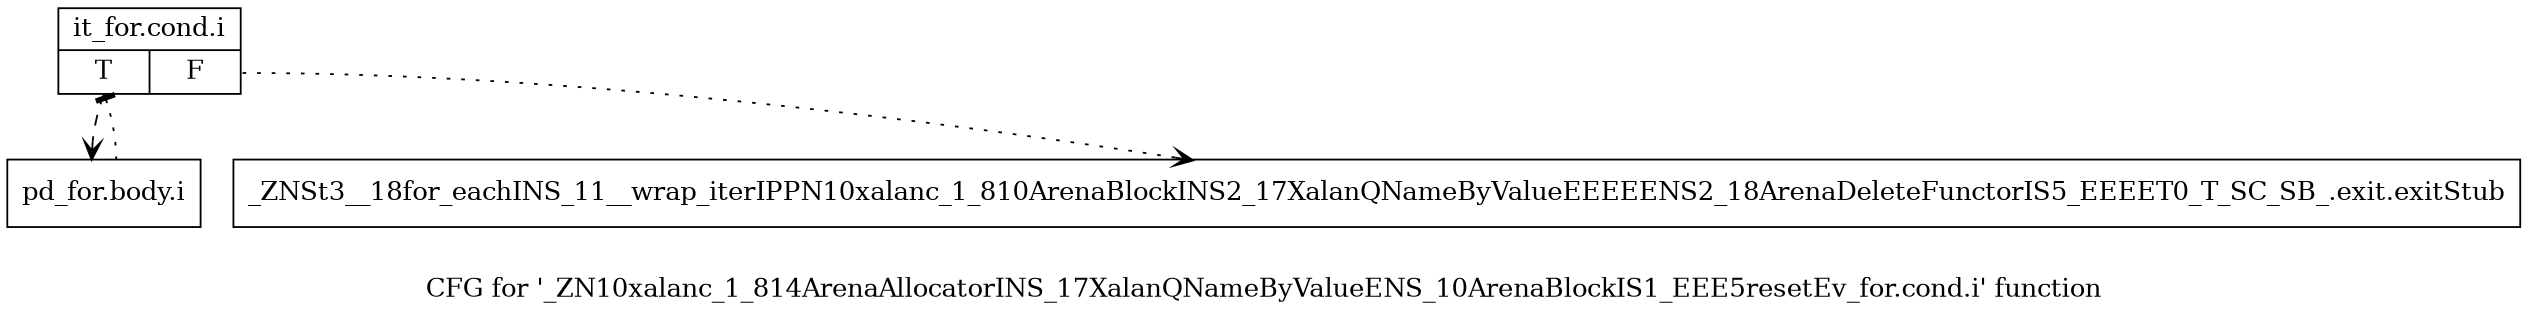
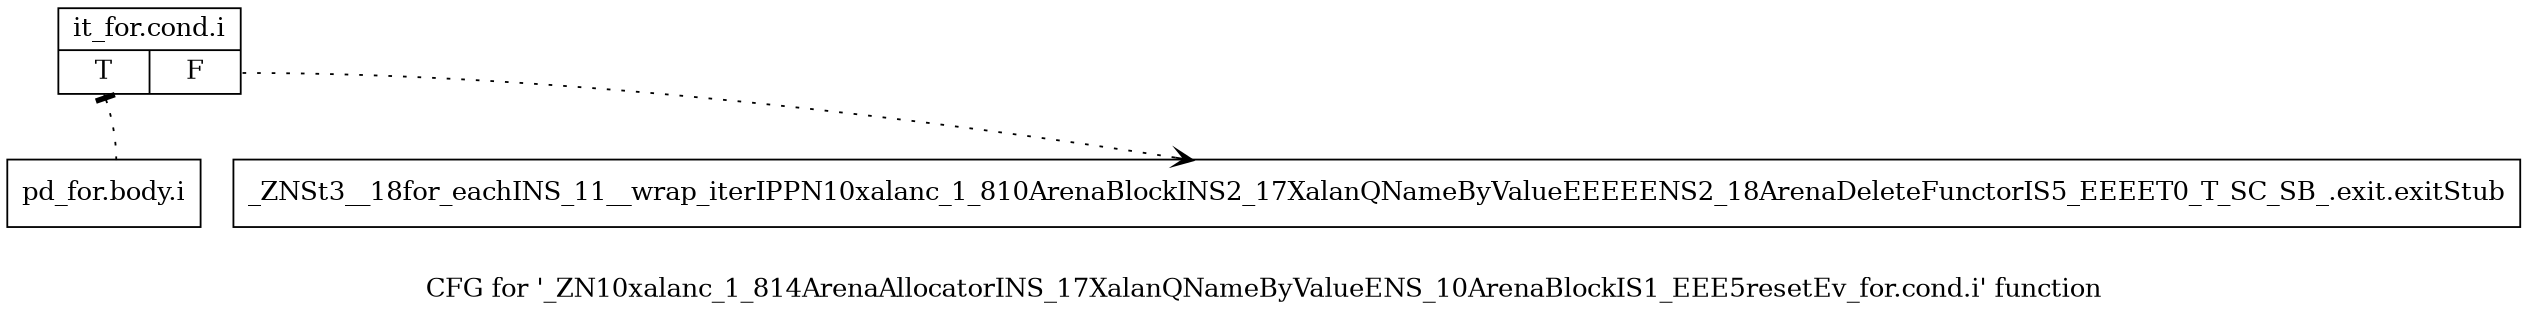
  digraph {
    label="CFG for '_ZN10xalanc_1_814ArenaAllocatorINS_17XalanQNameByValueENS_10ArenaBlockIS1_EEE5resetEv_for.cond.i' function"
    node [shape=record]
    edge [arrowhead=vee style=dotted]
    n1 [label="{it_for.cond.i|{<s0>T|<s1>F}}"]
    n2 [label="{_ZNSt3__18for_eachINS_11__wrap_iterIPPN10xalanc_1_810ArenaBlockINS2_17XalanQNameByValueEEEEENS2_18ArenaDeleteFunctorIS5_EEEET0_T_SC_SB_.exit.exitStub}"]
    n3 [label="{pd_for.body.i}"]
    n1 -> n2 [tailport=s1]
-   n1 -> n3 [style=dashed tailport=s0]
    n3 -> n1 [arrowhead=tee]
  }
